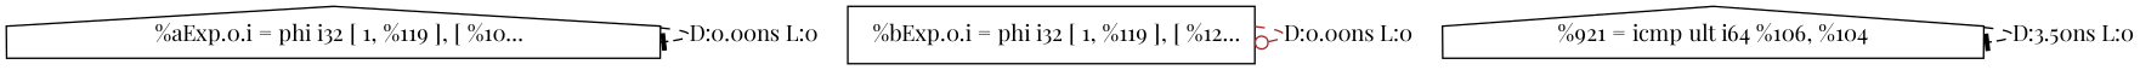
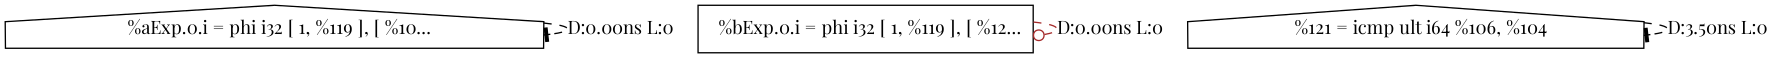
  digraph {
    fontname="Playfair Display"
    node [shape=house fontname="Playfair Display"]
    edge [color=black style=dashed arrowhead=tee fontname="Playfair Display"]
    n1 [label="  %aExp.0.i = phi i32 [ 1, %119 ], [ %10..."]
    n2 [label="  %bExp.0.i = phi i32 [ 1, %119 ], [ %12..." shape=box]
-   n3 [label="%921 = icmp ult i64 %106, %104"]
+   n3 [label="  %121 = icmp ult i64 %106, %104"]
    n1 -> n1 [label="D:0.00ns L:0"]
    n2 -> n2 [color=brown label="D:0.00ns L:0" arrowhead=odot]
    n3 -> n3 [label="D:3.50ns L:0"]
  }
